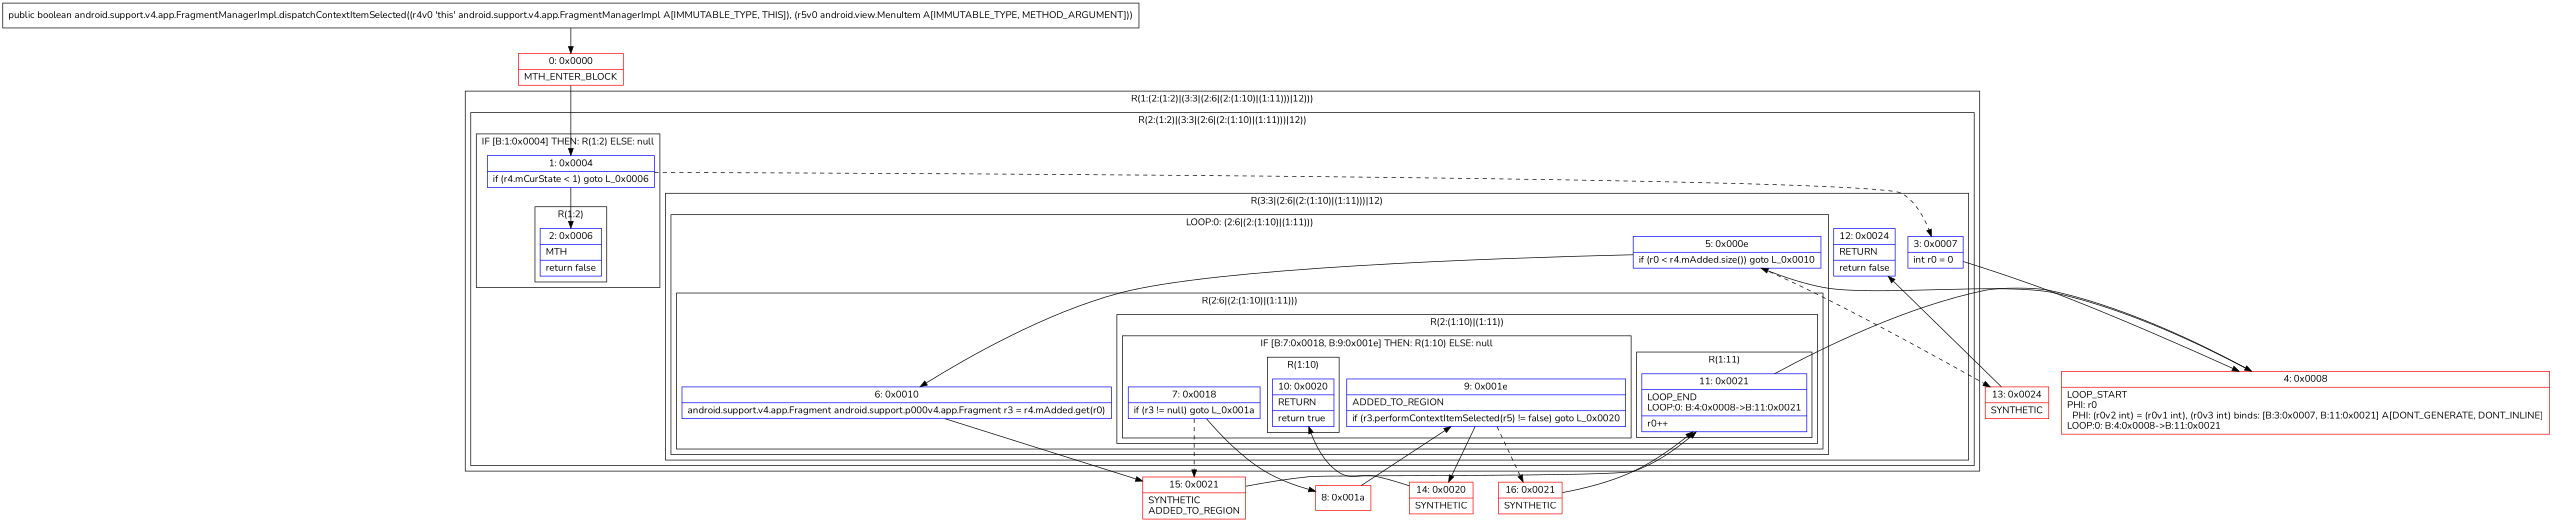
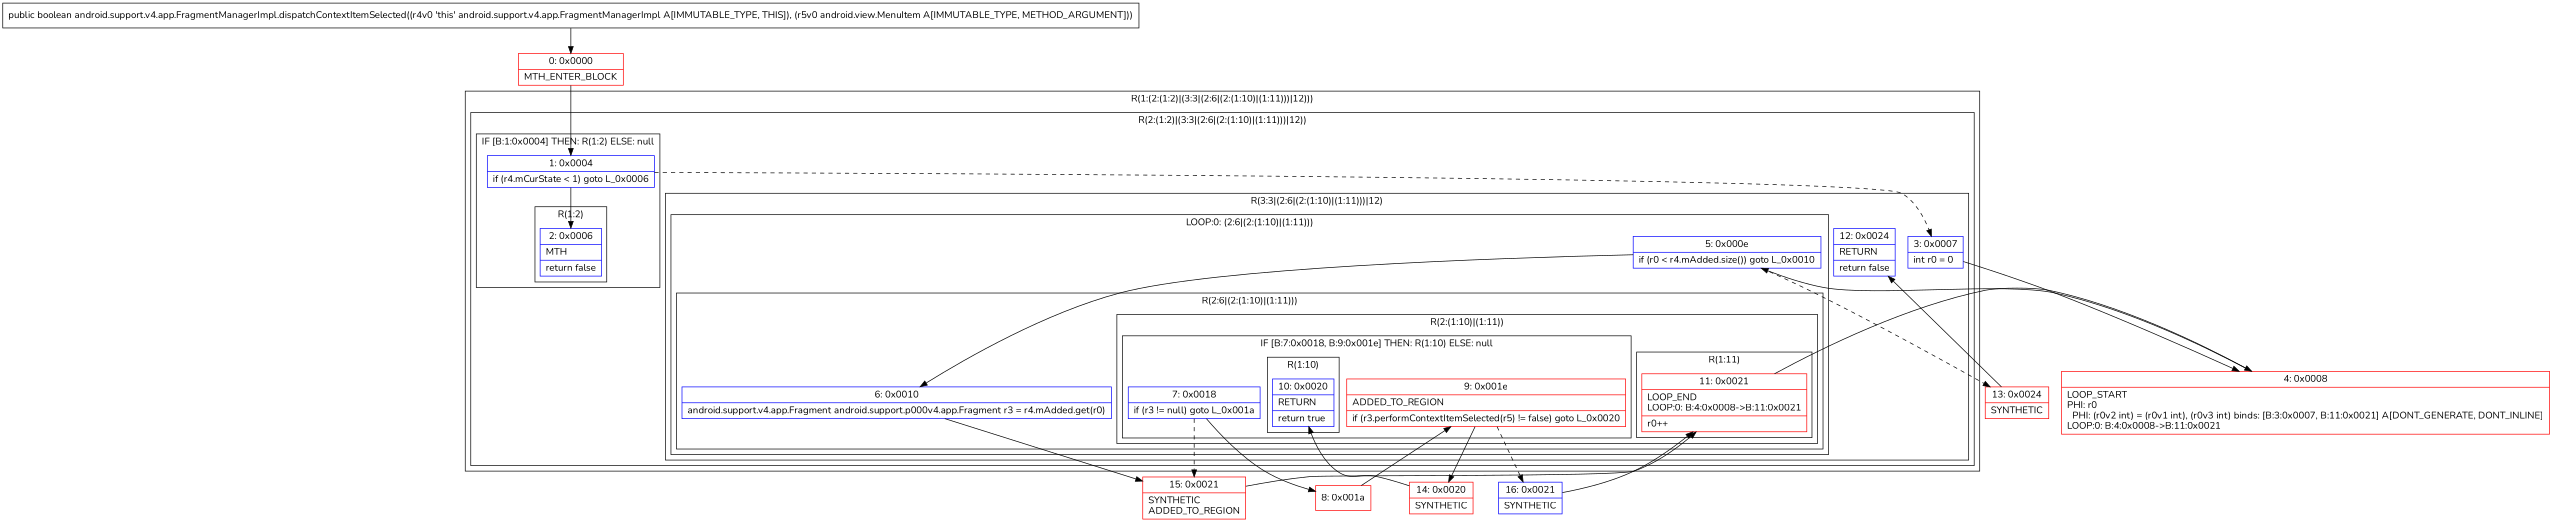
  digraph {
    fontname=Nunito
    node [color=blue fontname=Nunito shape=record]
    edge [fontname=Nunito]
    n1 [label="{2\:\ 0x0006|MTH\l|return false\l}"]
    n2 [label="{1\:\ 0x0004|if (r4.mCurState \< 1) goto L_0x0006\l}"]
    n3 [label="{10\:\ 0x0020|RETURN\l|return true\l}"]
    n4 [label="{7\:\ 0x0018|if (r3 != null) goto L_0x001a\l}"]
-   n5 [label="{9\:\ 0x001e|ADDED_TO_REGION\l|if (r3.performContextItemSelected(r5) != false) goto L_0x0020\l}"]
-   n6 [label="{11\:\ 0x0021|LOOP_END\lLOOP:0: B:4:0x0008\-\>B:11:0x0021\l|r0++\l}"]
+   n5 [color=red label="{9\:\ 0x001e|ADDED_TO_REGION\l|if (r3.performContextItemSelected(r5) != false) goto L_0x0020\l}"]
+   n6 [color=red label="{11\:\ 0x0021|LOOP_END\lLOOP:0: B:4:0x0008\-\>B:11:0x0021\l|r0++\l}"]
    n7 [label="{6\:\ 0x0010|android.support.v4.app.Fragment android.support.p000v4.app.Fragment r3 = r4.mAdded.get(r0)\l}"]
    n8 [label="{5\:\ 0x000e|if (r0 \< r4.mAdded.size()) goto L_0x0010\l}"]
    n9 [label="{3\:\ 0x0007|int r0 = 0\l}"]
    n10 [label="{12\:\ 0x0024|RETURN\l|return false\l}"]
    n11 [color=red label="{8\:\ 0x001a}"]
    n12 [color=red label="{15\:\ 0x0021|SYNTHETIC\lADDED_TO_REGION\l}"]
    n13 [color=red label="{14\:\ 0x0020|SYNTHETIC\l}"]
-   n14 [color=red label="{16\:\ 0x0021|SYNTHETIC\l}"]
+   n14 [label="{16\:\ 0x0021|SYNTHETIC\l}"]
    n15 [color=red label="{4\:\ 0x0008|LOOP_START\lPHI: r0 \l  PHI: (r0v2 int) = (r0v1 int), (r0v3 int) binds: [B:3:0x0007, B:11:0x0021] A[DONT_GENERATE, DONT_INLINE]\lLOOP:0: B:4:0x0008\-\>B:11:0x0021\l}"]
    n16 [color=red label="{13\:\ 0x0024|SYNTHETIC\l}"]
    n17 [color=red label="{0\:\ 0x0000|MTH_ENTER_BLOCK\l}"]
    n18 [label="{public boolean android.support.v4.app.FragmentManagerImpl.dispatchContextItemSelected((r4v0 'this' android.support.v4.app.FragmentManagerImpl A[IMMUTABLE_TYPE, THIS]), (r5v0 android.view.MenuItem A[IMMUTABLE_TYPE, METHOD_ARGUMENT])) }" color=""]
    subgraph cluster_1 {
      label="R(1:(2:(1:2)|(3:3|(2:6|(2:(1:10)|(1:11)))|12)))"
      subgraph cluster_2 {
        label="R(2:(1:2)|(3:3|(2:6|(2:(1:10)|(1:11)))|12))"
        subgraph cluster_3 {
          label="IF [B:1:0x0004] THEN: R(1:2) ELSE: null"
          n2
          subgraph cluster_4 {
            label="R(1:2)"
            n1
          }
        }
        subgraph cluster_5 {
          label="R(3:3|(2:6|(2:(1:10)|(1:11)))|12)"
          n9
          n10
          subgraph cluster_6 {
            label="LOOP:0: (2:6|(2:(1:10)|(1:11)))"
            n8
            subgraph cluster_7 {
              label="R(2:6|(2:(1:10)|(1:11)))"
              n7
              subgraph cluster_8 {
                label="R(2:(1:10)|(1:11))"
                subgraph cluster_9 {
                  label="IF [B:7:0x0018, B:9:0x001e] THEN: R(1:10) ELSE: null"
                  n4
                  n5
                  subgraph cluster_10 {
                    label="R(1:10)"
                    n3
                  }
                }
                subgraph cluster_11 {
                  label="R(1:11)"
                  n6
                }
              }
            }
          }
        }
      }
    }
    n2 -> n1
    n2 -> n9 [style=dashed]
    n4 -> n11
    n4 -> n12 [style=dashed]
    n5 -> n13
    n5 -> n14 [style=dashed]
    n6 -> n15
    n7 -> n12
    n8 -> n7
    n8 -> n16 [style=dashed]
    n9 -> n15
    n11 -> n5
    n12 -> n6
    n13 -> n3
    n14 -> n6
    n15 -> n8
    n16 -> n10
    n17 -> n2
    n18 -> n17
  }
